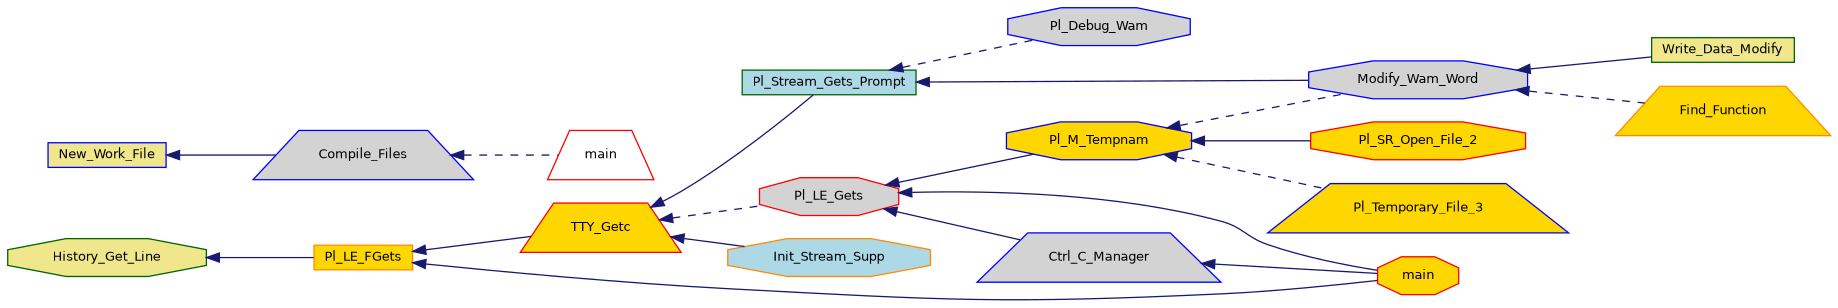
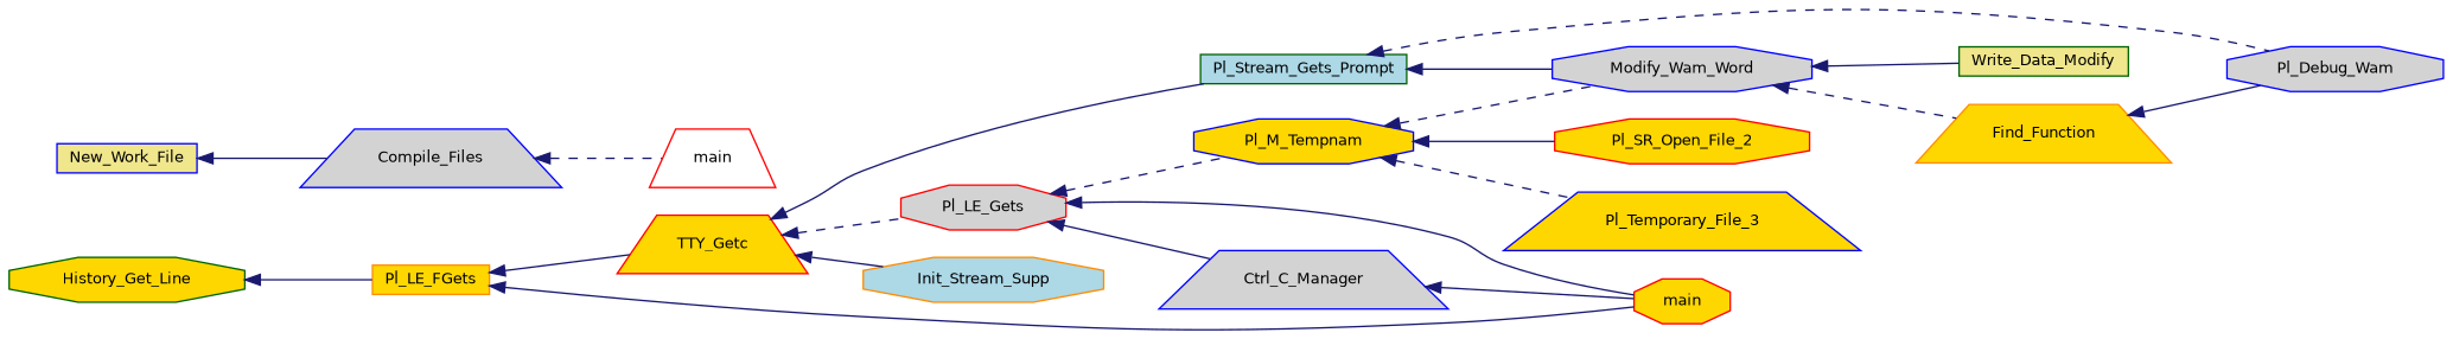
  digraph {
    rankdir=LR
    node [color=blue fillcolor=gold fontname=Helvetica fontsize=10 shape=octagon style=filled]
    edge [color=midnightblue dir=back fontname=Helvetica fontsize=10 labelfontname=Helvetica labelfontsize=10 style=solid]
-   n1 [color=darkgreen fillcolor=khaki fontcolor=black height=0.2 label=History_Get_Line width=0.4]
+   n1 [color=darkgreen fontcolor=black height=0.2 label=History_Get_Line width=0.4]
    n2 [color=darkorange height=0.2 label=Pl_LE_FGets shape=box width=0.4]
    n3 [color=red height=0.2 label=TTY_Getc shape=trapezium width=0.4]
    n4 [color=red height=0.2 label=main width=0.4]
    n5 [color=red fillcolor=lightgrey height=0.2 label=Pl_LE_Gets width=0.4]
    n6 [color=darkorange fillcolor=lightblue height=0.2 label=Init_Stream_Supp width=0.4]
    n7 [color=darkgreen fillcolor=lightblue height=0.2 label=Pl_Stream_Gets_Prompt shape=box width=0.4]
    n8 [height=0.2 label=Pl_M_Tempnam width=0.4]
    n9 [fillcolor=lightgrey height=0.2 label=Ctrl_C_Manager shape=trapezium width=0.4]
    n10 [fillcolor=lightgrey height=0.2 label=Pl_Debug_Wam width=0.4]
    n11 [fillcolor=lightgrey height=0.2 label=Modify_Wam_Word width=0.4]
    n12 [color=darkgreen fillcolor=khaki height=0.2 label=Write_Data_Modify shape=box width=0.4]
    n13 [color=darkorange height=0.2 label=Find_Function shape=trapezium width=0.4]
    n14 [height=0.2 label=Pl_Temporary_File_3 shape=trapezium width=0.4]
    n15 [color=red height=0.2 label=Pl_SR_Open_File_2 width=0.4]
    n16 [fillcolor=khaki height=0.2 label=New_Work_File shape=box width=0.4]
    n17 [fillcolor=lightgrey height=0.2 label=Compile_Files shape=trapezium width=0.4]
    n18 [color=red fillcolor=white height=0.2 label=main shape=trapezium width=0.4]
    n1 -> n2
    n2 -> n3
    n2 -> n4
    n3 -> n5 [style=dashed]
    n3 -> n6
    n3 -> n7
    n5 -> n4
-   n5 -> n8
+   n5 -> n8 [style=dashed]
    n5 -> n9
    n7 -> n10 [style=dashed]
    n7 -> n11
    n8 -> n11 [style=dashed]
    n8 -> n14 [style=dashed]
    n8 -> n15
    n9 -> n4
    n11 -> n12
    n11 -> n13 [style=dashed]
+   n13 -> n10
    n16 -> n17
    n17 -> n18 [style=dashed]
  }
